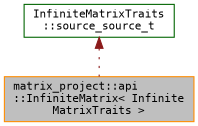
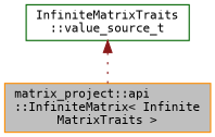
  digraph {
    fontname="DejaVu Sans Mono"
    node [fontname="DejaVu Sans Mono" fontsize=10 shape=box style=filled]
    n1 [color=darkorange fillcolor=grey75 fontcolor=black height=0.2 label="matrix_project::api\l::InfiniteMatrix\< Infinite\lMatrixTraits \>" width=0.4]
-   n2 [color=darkgreen fillcolor=white height=0.2 label="InfiniteMatrixTraits\l::source_source_t" width=0.4]
+   n2 [color=darkgreen fillcolor=white height=0.2 label="InfiniteMatrixTraits\l::value_source_t" width=0.4]
    n2 -> n1 [color=firebrick4 dir=back fontname="DejaVu Sans Mono" fontsize=10 labelfontname=Helvetica labelfontsize=10 style=dotted]
  }
